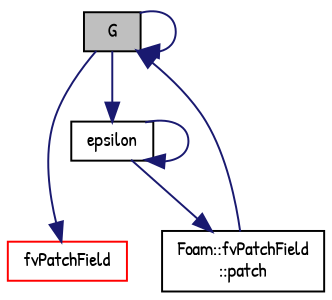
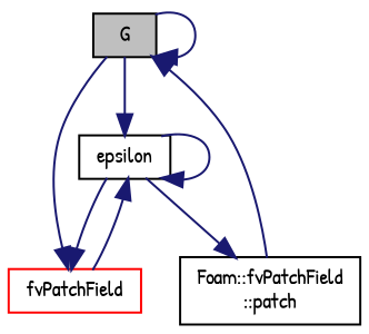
  digraph {
    fontname="Patrick Hand"
    rankdir=TB
    node [color=black fontname="Patrick Hand" fontsize=10 shape=record]
    edge [color=midnightblue fontname="Patrick Hand" fontsize=10 labelfontname=Helvetica labelfontsize=10 style=solid]
    n1 [fillcolor=grey75 fontcolor=black height=0.2 label=G style=filled width=0.4]
    n2 [height=0.2 label=epsilon width=0.4]
    n3 [color=red height=0.2 label=fvPatchField width=0.4]
    n4 [height=0.2 label="Foam::fvPatchField\l::patch" width=0.4]
    n1 -> n1
    n1 -> n2
    n1 -> n3
    n2 -> n2
+   n2 -> n3
    n2 -> n4
+   n3 -> n2
    n4 -> n1
  }
